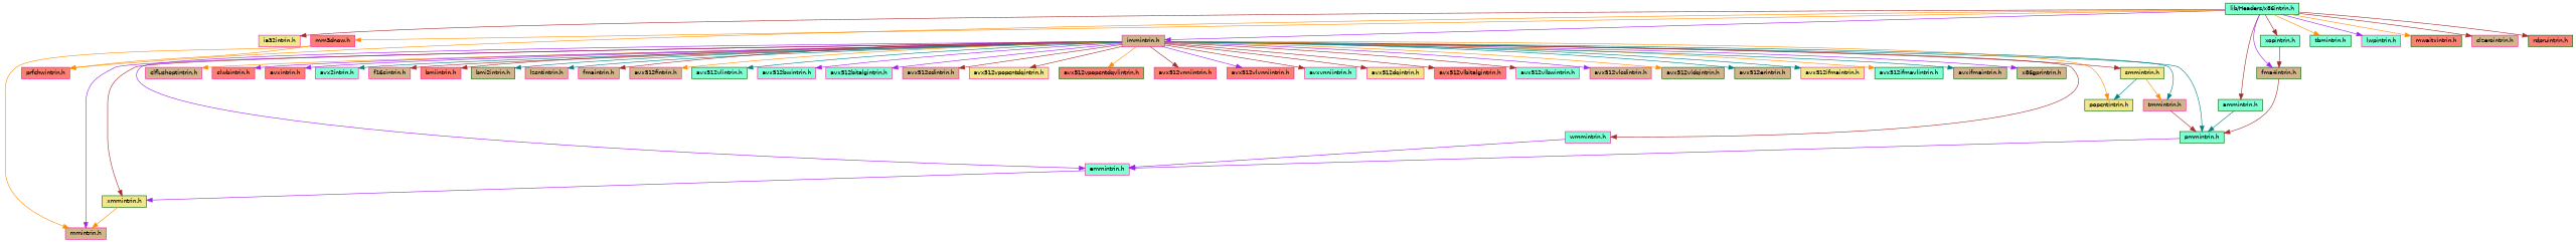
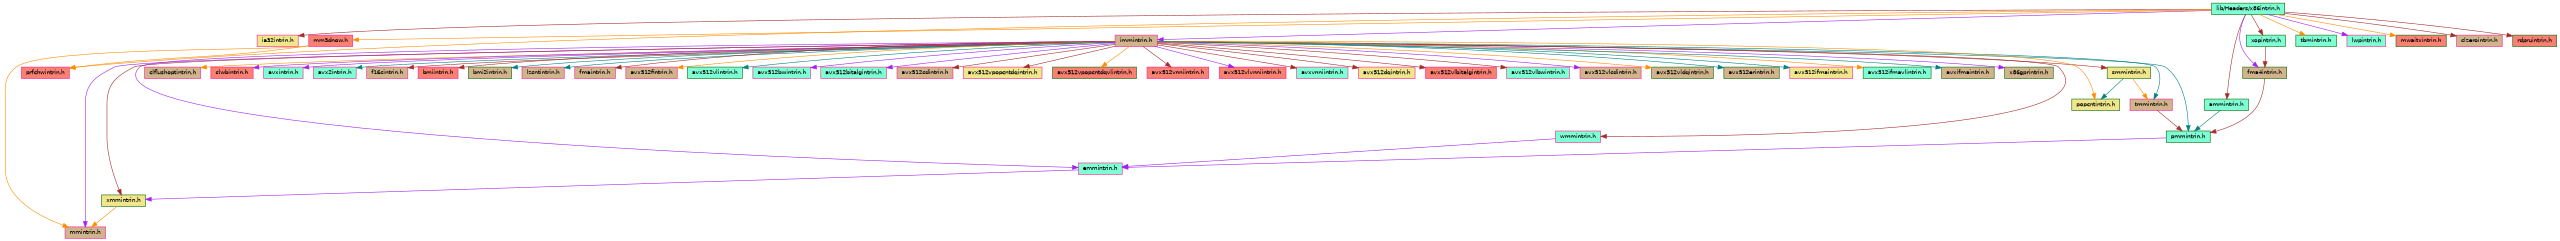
  digraph {
    node [color=deeppink fillcolor=tan fontname=Helvetica fontsize=10 shape=record style=filled]
    edge [color=brown fontname=Helvetica fontsize=10 labelfontname=Helvetica labelfontsize=10 style=solid]
    n1 [color=darkgreen fillcolor=aquamarine fontcolor=black height=0.2 label="lib/Headers/x86intrin.h" width=0.4]
    n2 [fillcolor=khaki height=0.2 label="ia32intrin.h" width=0.4]
    n3 [height=0.2 label="immintrin.h" width=0.4]
    n4 [fillcolor=salmon height=0.2 label="mm3dnow.h" width=0.4]
    n5 [fillcolor=salmon height=0.2 label="prfchwintrin.h" width=0.4]
    n6 [color=darkgreen fillcolor=aquamarine height=0.2 label="ammintrin.h" width=0.4]
    n7 [color=darkgreen height=0.2 label="fma4intrin.h" width=0.4]
    n8 [color=darkgreen fillcolor=aquamarine height=0.2 label="xopintrin.h" width=0.4]
    n9 [color=darkgreen fillcolor=aquamarine height=0.2 label="tbmintrin.h" width=0.4]
    n10 [fillcolor=aquamarine height=0.2 label="lwpintrin.h" width=0.4]
    n11 [color=darkgreen fillcolor=salmon height=0.2 label="mwaitxintrin.h" width=0.4]
    n12 [height=0.2 label="clzerointrin.h" width=0.4]
    n13 [color=darkgreen fillcolor=salmon height=0.2 label="rdpruintrin.h" width=0.4]
    n14 [color=darkgreen height=0.2 label="x86gprintrin.h" width=0.4]
    n15 [height=0.2 label="mmintrin.h" width=0.4]
    n16 [color=darkgreen fillcolor=khaki height=0.2 label="xmmintrin.h" width=0.4]
    n17 [fillcolor=aquamarine height=0.2 label="emmintrin.h" width=0.4]
    n18 [color=darkgreen fillcolor=aquamarine height=0.2 label="pmmintrin.h" width=0.4]
    n19 [height=0.2 label="tmmintrin.h" width=0.4]
    n20 [color=darkgreen fillcolor=khaki height=0.2 label="smmintrin.h" width=0.4]
    n21 [color=darkgreen fillcolor=khaki height=0.2 label="popcntintrin.h" width=0.4]
    n22 [fillcolor=aquamarine height=0.2 label="wmmintrin.h" width=0.4]
    n23 [height=0.2 label="clflushoptintrin.h" width=0.4]
    n24 [fillcolor=salmon height=0.2 label="clwbintrin.h" width=0.4]
-   n25 [fillcolor=salmon height=0.2 label="avxintrin.h" width=0.4]
+   n25 [fillcolor=aquamarine height=0.2 label="avxintrin.h" width=0.4]
    n26 [fillcolor=aquamarine height=0.2 label="avx2intrin.h" width=0.4]
    n27 [height=0.2 label="f16cintrin.h" width=0.4]
    n28 [fillcolor=salmon height=0.2 label="bmiintrin.h" width=0.4]
    n29 [color=darkgreen height=0.2 label="bmi2intrin.h" width=0.4]
    n30 [height=0.2 label="lzcntintrin.h" width=0.4]
    n31 [height=0.2 label="fmaintrin.h" width=0.4]
    n32 [height=0.2 label="avx512fintrin.h" width=0.4]
    n33 [color=darkgreen fillcolor=aquamarine height=0.2 label="avx512vlintrin.h" width=0.4]
    n34 [fillcolor=aquamarine height=0.2 label="avx512bwintrin.h" width=0.4]
    n35 [fillcolor=aquamarine height=0.2 label="avx512bitalgintrin.h" width=0.4]
    n36 [height=0.2 label="avx512cdintrin.h" width=0.4]
    n37 [fillcolor=khaki height=0.2 label="avx512vpopcntdqintrin.h" width=0.4]
    n38 [color=darkgreen fillcolor=salmon height=0.2 label="avx512vpopcntdqvlintrin.h" width=0.4]
    n39 [fillcolor=salmon height=0.2 label="avx512vnniintrin.h" width=0.4]
    n40 [fillcolor=salmon height=0.2 label="avx512vlvnniintrin.h" width=0.4]
    n41 [fillcolor=aquamarine height=0.2 label="avxvnniintrin.h" width=0.4]
    n42 [fillcolor=khaki height=0.2 label="avx512dqintrin.h" width=0.4]
    n43 [fillcolor=salmon height=0.2 label="avx512vlbitalgintrin.h" width=0.4]
    n44 [fillcolor=aquamarine height=0.2 label="avx512vlbwintrin.h" width=0.4]
    n45 [height=0.2 label="avx512vlcdintrin.h" width=0.4]
    n46 [color=darkgreen height=0.2 label="avx512vldqintrin.h" width=0.4]
    n47 [color=darkgreen height=0.2 label="avx512erintrin.h" width=0.4]
    n48 [fillcolor=khaki height=0.2 label="avx512ifmaintrin.h" width=0.4]
    n49 [color=darkgreen fillcolor=aquamarine height=0.2 label="avx512ifmavlintrin.h" width=0.4]
    n50 [color=darkgreen height=0.2 label="avxifmaintrin.h" width=0.4]
    n1 -> n2
    n1 -> n3 [color=purple]
    n1 -> n4 [color=darkorange]
    n1 -> n5 [color=darkorange]
    n1 -> n6
    n1 -> n7 [color=purple]
    n1 -> n8
    n1 -> n9 [color=darkorange]
    n1 -> n10 [color=purple]
    n1 -> n11 [color=darkorange]
    n1 -> n12
    n1 -> n13
    n3 -> n14 [color=purple]
    n3 -> n15 [color=purple]
    n3 -> n16
    n3 -> n17 [color=purple]
    n3 -> n18 [color=teal]
    n3 -> n19 [color=teal]
    n3 -> n20
    n3 -> n21 [color=darkorange]
    n3 -> n22
    n3 -> n23 [color=darkorange]
    n3 -> n24 [color=purple]
    n3 -> n25 [color=purple]
    n3 -> n26 [color=teal]
    n3 -> n27
    n3 -> n28
    n3 -> n29 [color=teal]
    n3 -> n30 [color=teal]
    n3 -> n31
    n3 -> n32 [color=darkorange]
    n3 -> n33 [color=teal]
    n3 -> n34 [color=purple]
    n3 -> n35 [color=purple]
    n3 -> n36
    n3 -> n37
    n3 -> n38 [color=darkorange]
    n3 -> n39
    n3 -> n40 [color=purple]
    n3 -> n41
    n3 -> n42
    n3 -> n43
    n3 -> n44
    n3 -> n45 [color=purple]
    n3 -> n46 [color=darkorange]
    n3 -> n47 [color=teal]
    n3 -> n48 [color=teal]
    n3 -> n49 [color=darkorange]
    n3 -> n50 [color=teal]
    n4 -> n5 [color=darkorange]
    n4 -> n15 [color=darkorange]
    n6 -> n18 [color=teal]
    n7 -> n18
    n8 -> n7
    n16 -> n15 [color=darkorange]
    n17 -> n16 [color=purple]
    n18 -> n17 [color=purple]
    n19 -> n18
    n20 -> n19 [color=darkorange]
    n20 -> n21 [color=teal]
    n22 -> n17 [color=purple]
  }
